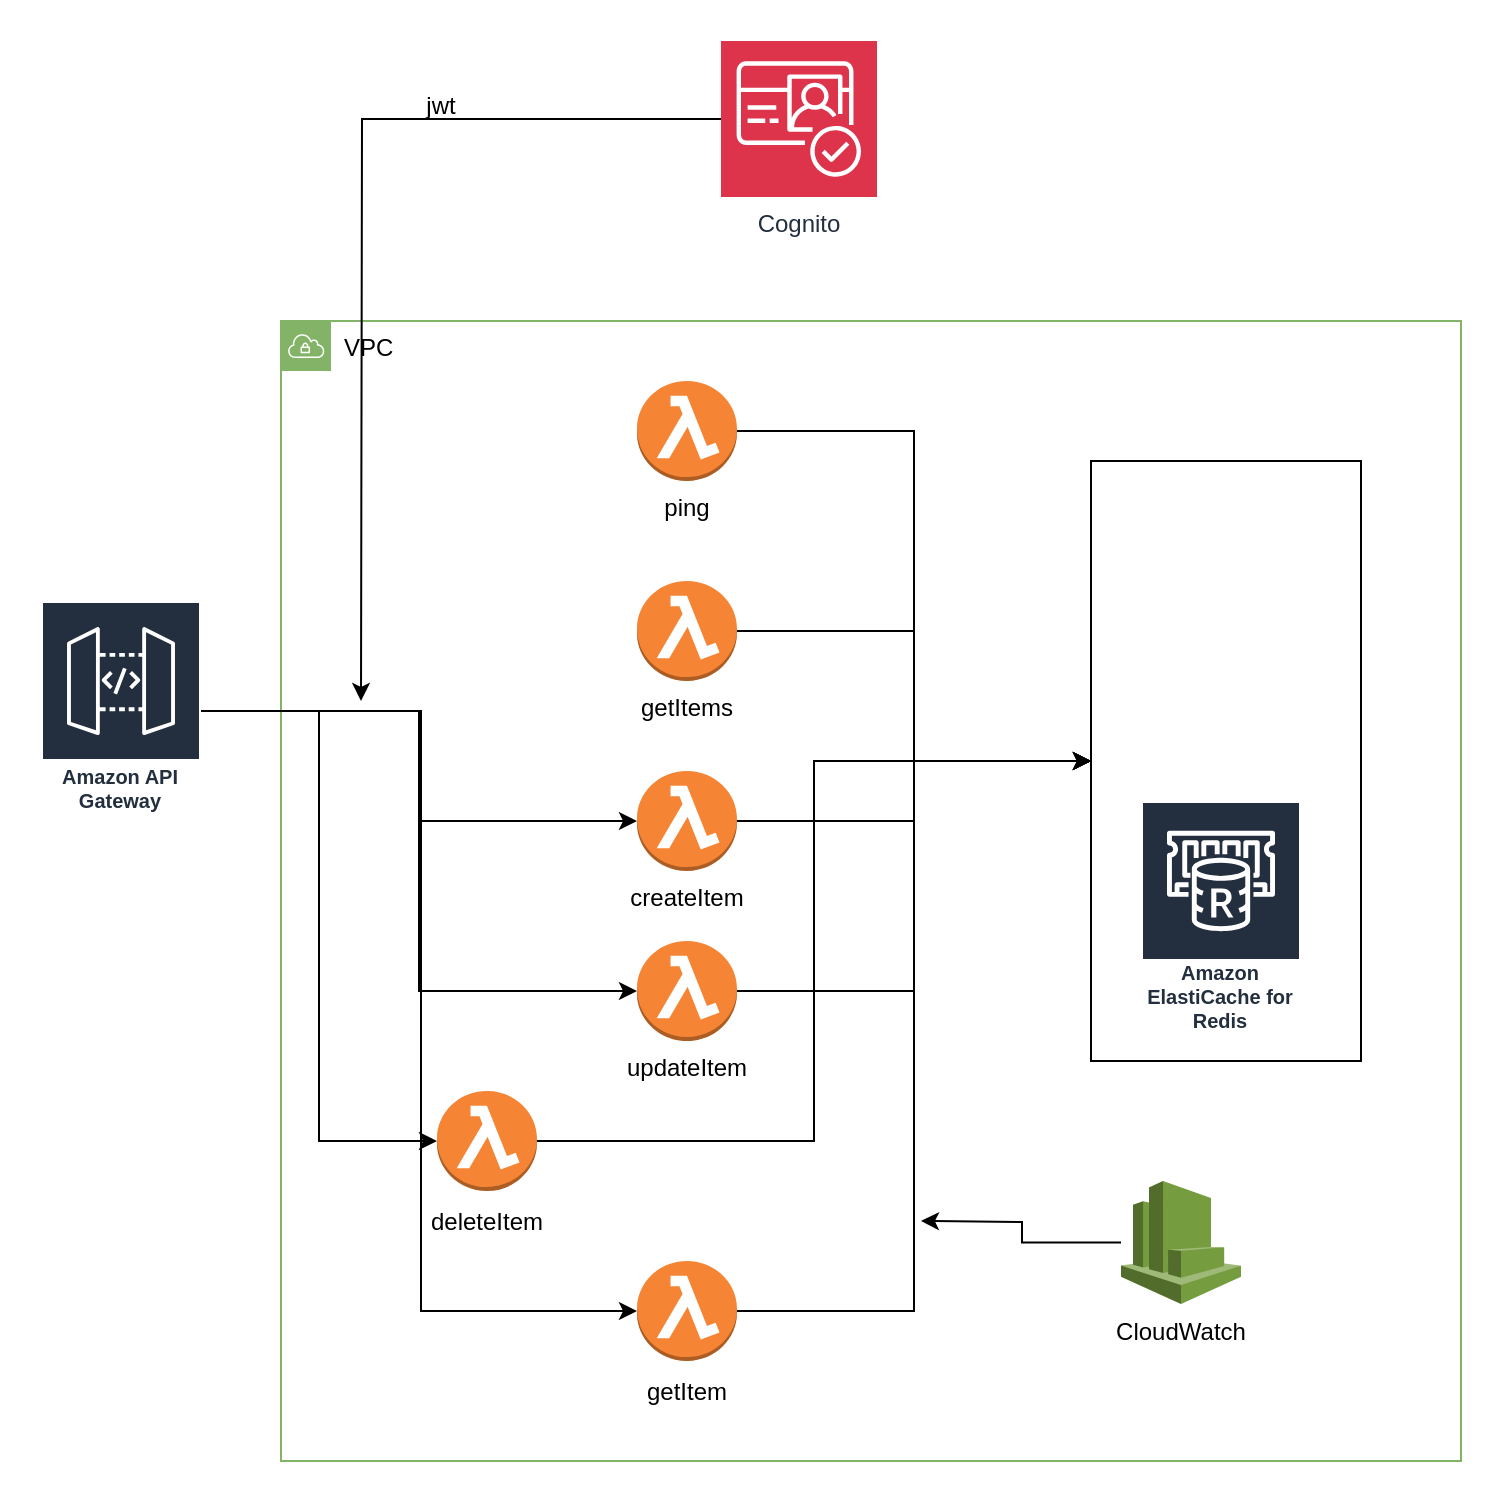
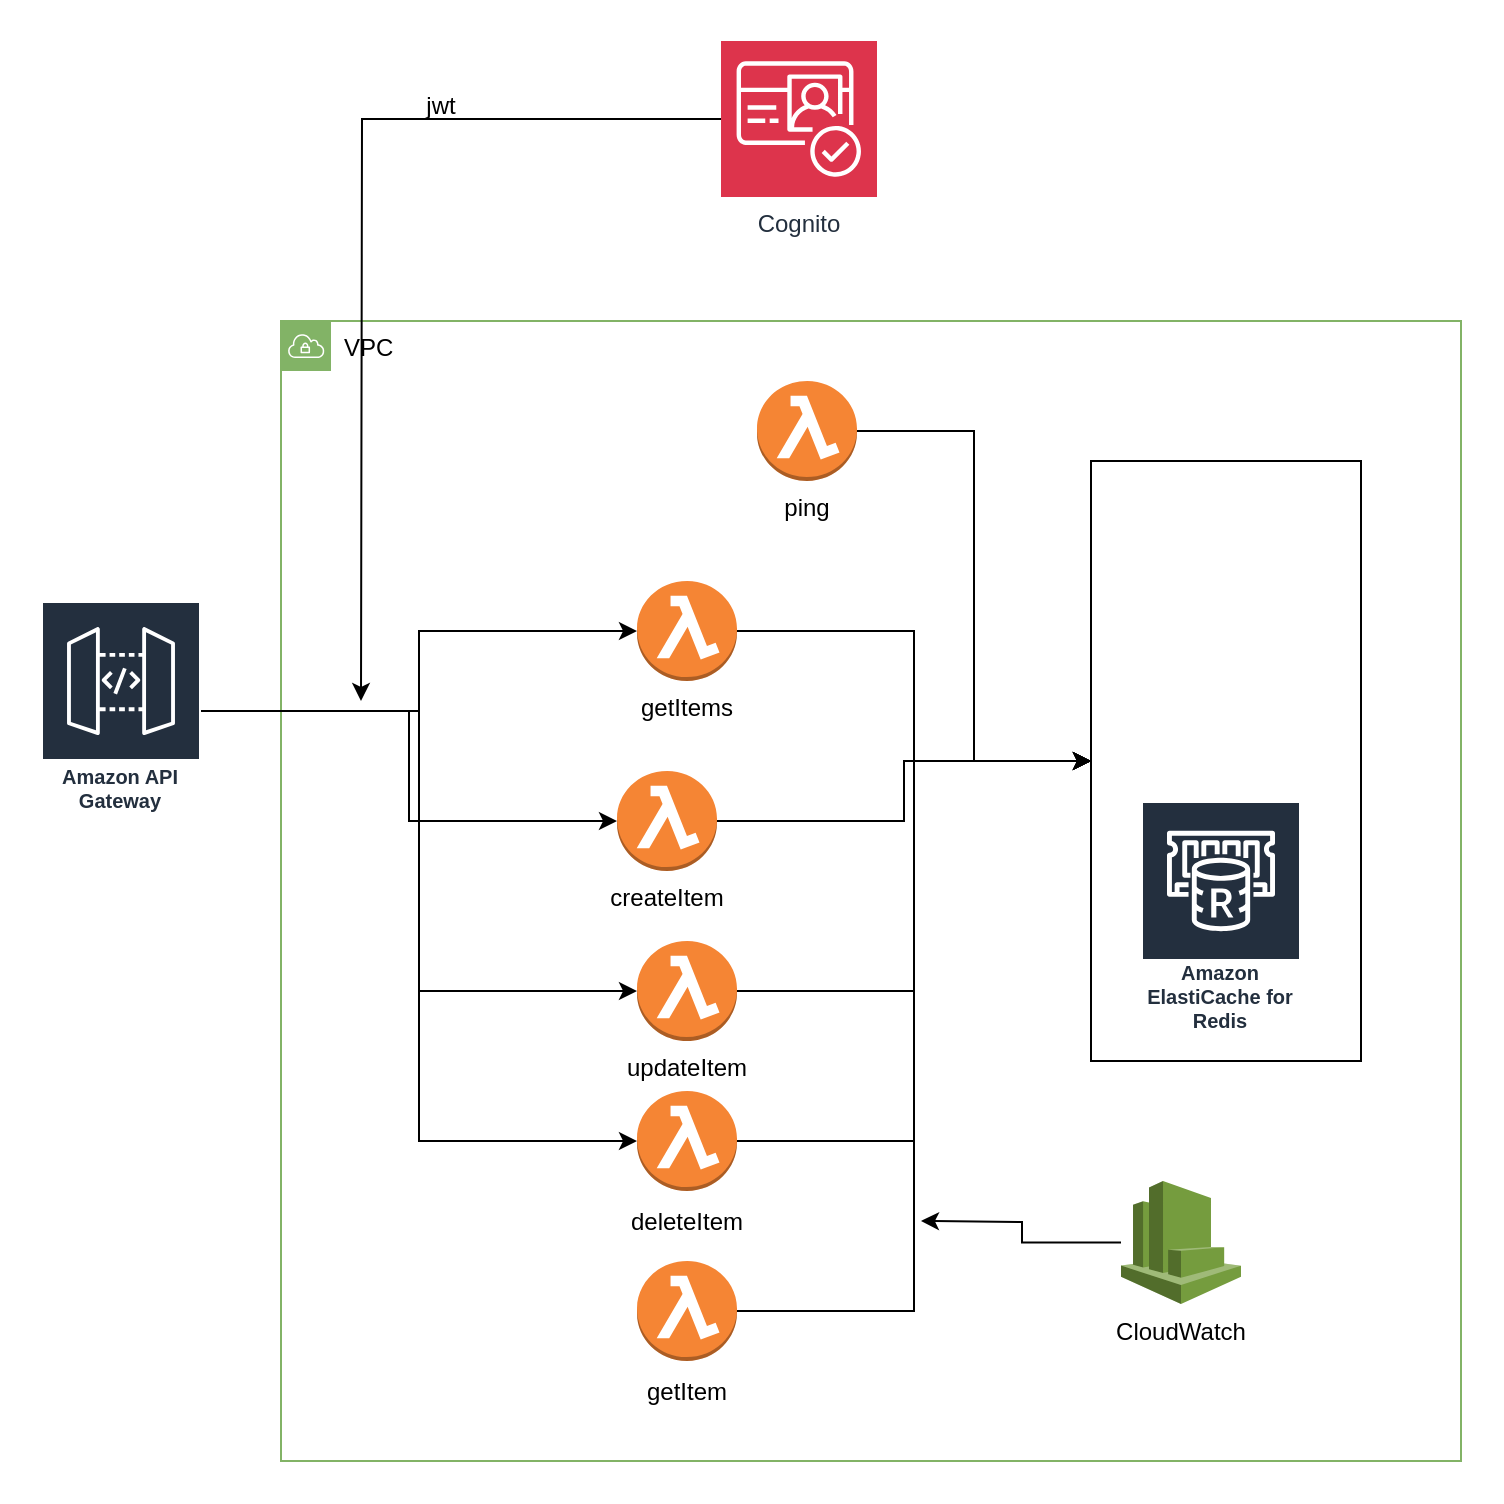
  <mxCell id="0" />
  <mxCell id="1" parent="0" />
  <mxCell id="2" value="VPC" style="sketch=0;outlineConnect=0;html=1;whiteSpace=wrap;fontSize=12;fontStyle=0;shape=mxgraph.aws4.group;grIcon=mxgraph.aws4.group_vpc;strokeColor=#82b366;fillColor=none;verticalAlign=top;align=left;spacingLeft=30;dashed=0;" vertex="1" parent="1"><mxGeometry x="140" y="160" width="590" height="570" as="geometry" /></mxCell>
  <mxCell id="3" style="edgeStyle=orthogonalEdgeStyle;rounded=0;orthogonalLoop=1;jettySize=auto;html=1;entryX=0;entryY=0.5;entryDx=0;entryDy=0;" edge="1" parent="1" source="4" target="24"><mxGeometry relative="1" as="geometry" /></mxCell>
- <mxCell id="4" value="ping" style="outlineConnect=0;dashed=0;verticalLabelPosition=bottom;verticalAlign=top;align=center;html=1;shape=mxgraph.aws3.lambda_function;fillColor=#F58534;gradientColor=none;" vertex="1" parent="1"><mxGeometry x="318" y="190" width="50" height="50" as="geometry" /></mxCell>
+ <mxCell id="4" value="ping" style="outlineConnect=0;dashed=0;verticalLabelPosition=bottom;verticalAlign=top;align=center;html=1;shape=mxgraph.aws3.lambda_function;fillColor=#F58534;gradientColor=none;" vertex="1" parent="1"><mxGeometry x="378" y="190" width="50" height="50" as="geometry" /></mxCell>
  <mxCell id="5" style="edgeStyle=orthogonalEdgeStyle;rounded=0;orthogonalLoop=1;jettySize=auto;html=1;entryX=0;entryY=0.5;entryDx=0;entryDy=0;" edge="1" parent="1" source="6" target="24"><mxGeometry relative="1" as="geometry" /></mxCell>
  <mxCell id="6" value="getItems" style="outlineConnect=0;dashed=0;verticalLabelPosition=bottom;verticalAlign=top;align=center;html=1;shape=mxgraph.aws3.lambda_function;fillColor=#F58534;gradientColor=none;" vertex="1" parent="1"><mxGeometry x="318" y="290" width="50" height="50" as="geometry" /></mxCell>
  <mxCell id="7" style="edgeStyle=orthogonalEdgeStyle;rounded=0;orthogonalLoop=1;jettySize=auto;html=1;entryX=0;entryY=0.5;entryDx=0;entryDy=0;" edge="1" parent="1" source="8" target="24"><mxGeometry relative="1" as="geometry" /></mxCell>
- <mxCell id="8" value="createItem" style="outlineConnect=0;dashed=0;verticalLabelPosition=bottom;verticalAlign=top;align=center;html=1;shape=mxgraph.aws3.lambda_function;fillColor=#F58534;gradientColor=none;" vertex="1" parent="1"><mxGeometry x="318" y="385" width="50" height="50" as="geometry" /></mxCell>
+ <mxCell id="8" value="createItem" style="outlineConnect=0;dashed=0;verticalLabelPosition=bottom;verticalAlign=top;align=center;html=1;shape=mxgraph.aws3.lambda_function;fillColor=#F58534;gradientColor=none;" vertex="1" parent="1"><mxGeometry x="308" y="385" width="50" height="50" as="geometry" /></mxCell>
  <mxCell id="9" style="edgeStyle=orthogonalEdgeStyle;rounded=0;orthogonalLoop=1;jettySize=auto;html=1;entryX=0;entryY=0.5;entryDx=0;entryDy=0;" edge="1" parent="1" source="10" target="24"><mxGeometry relative="1" as="geometry" /></mxCell>
  <mxCell id="10" value="updateItem" style="outlineConnect=0;dashed=0;verticalLabelPosition=bottom;verticalAlign=top;align=center;html=1;shape=mxgraph.aws3.lambda_function;fillColor=#F58534;gradientColor=none;" vertex="1" parent="1"><mxGeometry x="318" y="470" width="50" height="50" as="geometry" /></mxCell>
  <mxCell id="11" style="edgeStyle=orthogonalEdgeStyle;rounded=0;orthogonalLoop=1;jettySize=auto;html=1;entryX=0;entryY=0.5;entryDx=0;entryDy=0;" edge="1" parent="1" source="12" target="24"><mxGeometry relative="1" as="geometry" /></mxCell>
- <mxCell id="12" value="&lt;div style=&quot;color: rgb(169, 177, 214); font-family: Consolas, &amp;quot;Courier New&amp;quot;, monospace; font-size: 14px; line-height: 19px; white-space-collapse: preserve;&quot;&gt;&lt;span style=&quot;color: rgb(0, 0, 0); font-family: Helvetica; font-size: 12px; white-space-collapse: collapse;&quot;&gt;deleteItem&lt;/span&gt;&lt;/div&gt;" style="outlineConnect=0;dashed=0;verticalLabelPosition=bottom;verticalAlign=top;align=center;html=1;shape=mxgraph.aws3.lambda_function;fillColor=#F58534;gradientColor=none;" vertex="1" parent="1"><mxGeometry x="218" y="545" width="50" height="50" as="geometry" /></mxCell>
+ <mxCell id="12" value="&lt;div style=&quot;color: rgb(169, 177, 214); font-family: Consolas, &amp;quot;Courier New&amp;quot;, monospace; font-size: 14px; line-height: 19px; white-space-collapse: preserve;&quot;&gt;&lt;span style=&quot;color: rgb(0, 0, 0); font-family: Helvetica; font-size: 12px; white-space-collapse: collapse;&quot;&gt;deleteItem&lt;/span&gt;&lt;/div&gt;" style="outlineConnect=0;dashed=0;verticalLabelPosition=bottom;verticalAlign=top;align=center;html=1;shape=mxgraph.aws3.lambda_function;fillColor=#F58534;gradientColor=none;" vertex="1" parent="1"><mxGeometry x="318" y="545" width="50" height="50" as="geometry" /></mxCell>
  <mxCell id="13" value="Amazon ElastiCache for Redis" style="sketch=0;outlineConnect=0;fontColor=#232F3E;gradientColor=none;strokeColor=#ffffff;fillColor=#232F3E;dashed=0;verticalLabelPosition=middle;verticalAlign=bottom;align=center;html=1;whiteSpace=wrap;fontSize=10;fontStyle=1;spacing=3;shape=mxgraph.aws4.productIcon;prIcon=mxgraph.aws4.elasticache_for_redis;" vertex="1" parent="1"><mxGeometry x="570" y="400" width="80" height="120" as="geometry" /></mxCell>
+ <mxCell id="14" style="edgeStyle=orthogonalEdgeStyle;rounded=0;orthogonalLoop=1;jettySize=auto;html=1;" edge="1" parent="1" source="17" target="6"><mxGeometry relative="1" as="geometry" /></mxCell>
  <mxCell id="15" style="edgeStyle=orthogonalEdgeStyle;rounded=0;orthogonalLoop=1;jettySize=auto;html=1;" edge="1" parent="1" source="17" target="8"><mxGeometry relative="1" as="geometry" /></mxCell>
- <mxCell id="16" style="edgeStyle=orthogonalEdgeStyle;rounded=0;orthogonalLoop=1;jettySize=auto;html=1;" edge="1" parent="1" source="17" target="23"><mxGeometry relative="1" as="geometry"><Array as="points"><mxPoint x="210" y="355" /><mxPoint x="210" y="655" /></Array></mxGeometry></mxCell>
  <mxCell id="17" value="Amazon API Gateway" style="sketch=0;outlineConnect=0;fontColor=#232F3E;gradientColor=none;strokeColor=#ffffff;fillColor=#232F3E;dashed=0;verticalLabelPosition=middle;verticalAlign=bottom;align=center;html=1;whiteSpace=wrap;fontSize=10;fontStyle=1;spacing=3;shape=mxgraph.aws4.productIcon;prIcon=mxgraph.aws4.api_gateway;" vertex="1" parent="1"><mxGeometry x="20" y="300" width="80" height="110" as="geometry" /></mxCell>
  <mxCell id="18" style="edgeStyle=orthogonalEdgeStyle;rounded=0;orthogonalLoop=1;jettySize=auto;html=1;" edge="1" parent="1" source="19"><mxGeometry relative="1" as="geometry"><mxPoint x="180" y="350" as="targetPoint" /></mxGeometry></mxCell>
  <mxCell id="19" value="Cognito" style="sketch=0;points=[[0,0,0],[0.25,0,0],[0.5,0,0],[0.75,0,0],[1,0,0],[0,1,0],[0.25,1,0],[0.5,1,0],[0.75,1,0],[1,1,0],[0,0.25,0],[0,0.5,0],[0,0.75,0],[1,0.25,0],[1,0.5,0],[1,0.75,0]];outlineConnect=0;fontColor=#232F3E;fillColor=#DD344C;strokeColor=#ffffff;dashed=0;verticalLabelPosition=bottom;verticalAlign=top;align=center;html=1;fontSize=12;fontStyle=0;aspect=fixed;shape=mxgraph.aws4.resourceIcon;resIcon=mxgraph.aws4.cognito;" vertex="1" parent="1"><mxGeometry x="360" y="20" width="78" height="78" as="geometry" /></mxCell>
  <mxCell id="20" style="edgeStyle=orthogonalEdgeStyle;rounded=0;orthogonalLoop=1;jettySize=auto;html=1;entryX=0;entryY=0.5;entryDx=0;entryDy=0;entryPerimeter=0;" edge="1" parent="1" source="17" target="10"><mxGeometry relative="1" as="geometry" /></mxCell>
  <mxCell id="21" style="edgeStyle=orthogonalEdgeStyle;rounded=0;orthogonalLoop=1;jettySize=auto;html=1;entryX=0;entryY=0.5;entryDx=0;entryDy=0;entryPerimeter=0;" edge="1" parent="1" source="17" target="12"><mxGeometry relative="1" as="geometry" /></mxCell>
  <mxCell id="22" style="edgeStyle=orthogonalEdgeStyle;rounded=0;orthogonalLoop=1;jettySize=auto;html=1;entryX=0;entryY=0.5;entryDx=0;entryDy=0;" edge="1" parent="1" source="23" target="24"><mxGeometry relative="1" as="geometry" /></mxCell>
  <mxCell id="23" value="&lt;div style=&quot;color: rgb(169, 177, 214); font-family: Consolas, &amp;quot;Courier New&amp;quot;, monospace; font-size: 14px; line-height: 19px; white-space-collapse: preserve;&quot;&gt;&lt;span style=&quot;color: rgb(0, 0, 0); font-family: Helvetica; font-size: 12px; white-space-collapse: collapse;&quot;&gt;getItem&lt;/span&gt;&lt;/div&gt;" style="outlineConnect=0;dashed=0;verticalLabelPosition=bottom;verticalAlign=top;align=center;html=1;shape=mxgraph.aws3.lambda_function;fillColor=#F58534;gradientColor=none;" vertex="1" parent="1"><mxGeometry x="318" y="630" width="50" height="50" as="geometry" /></mxCell>
  <mxCell id="24" value="" style="rounded=0;whiteSpace=wrap;html=1;fillColor=none;" vertex="1" parent="1"><mxGeometry x="545" y="230" width="135" height="300" as="geometry" /></mxCell>
  <mxCell id="25" value="jwt" style="text;html=1;align=center;verticalAlign=middle;resizable=0;points=[];autosize=1;strokeColor=none;fillColor=none;" vertex="1" parent="1"><mxGeometry x="200" y="38" width="40" height="30" as="geometry" /></mxCell>
  <mxCell id="26" style="edgeStyle=orthogonalEdgeStyle;rounded=0;orthogonalLoop=1;jettySize=auto;html=1;" edge="1" parent="1" source="27"><mxGeometry relative="1" as="geometry"><mxPoint x="460" y="610" as="targetPoint" /></mxGeometry></mxCell>
  <mxCell id="27" value="CloudWatch" style="outlineConnect=0;dashed=0;verticalLabelPosition=bottom;verticalAlign=top;align=center;html=1;shape=mxgraph.aws3.cloudwatch;fillColor=#759C3E;gradientColor=none;" vertex="1" parent="1"><mxGeometry x="560" y="590" width="60" height="61.5" as="geometry" /></mxCell>
